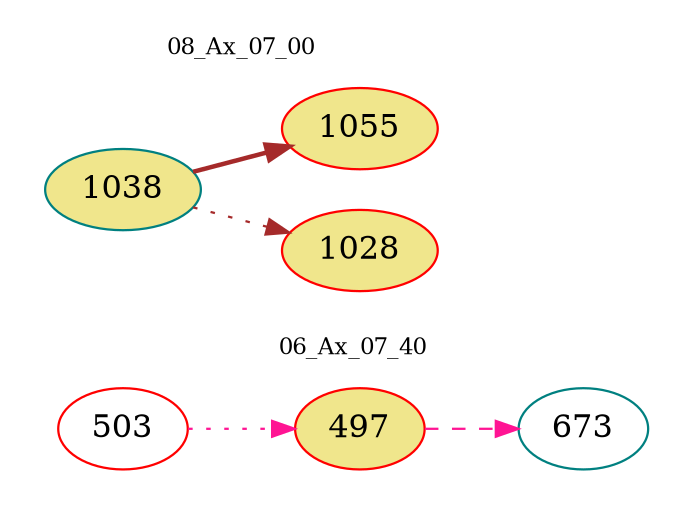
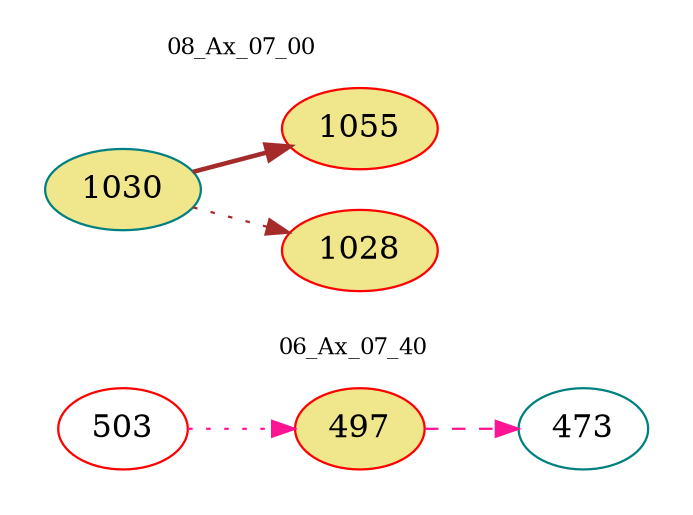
  digraph {
    rankdir=LR
    node [color=red fillcolor=khaki style=filled]
    edge [color=deeppink style=dotted]
    n1 [label=497]
-   n2 [color=teal fillcolor=white label=673]
+   n2 [color=teal fillcolor=white label=473]
    n3 [fillcolor=white label=503]
-   n4 [color=teal label=1038]
+   n4 [color=teal label=1030]
    n5 [label=1028]
    n6 [label=1055]
    subgraph cluster_1 {
      color=white
      fontsize=10
      label="06_Ax_07_40"
      n1
      n2
      n3
    }
    subgraph cluster_2 {
      color=white
      fontsize=10
      label="08_Ax_07_00"
      n4
      n5
      n6
    }
    n1 -> n2 [style=dashed]
    n3 -> n1
    n4 -> n5 [color=brown]
    n4 -> n6 [color=brown style=bold]
  }
